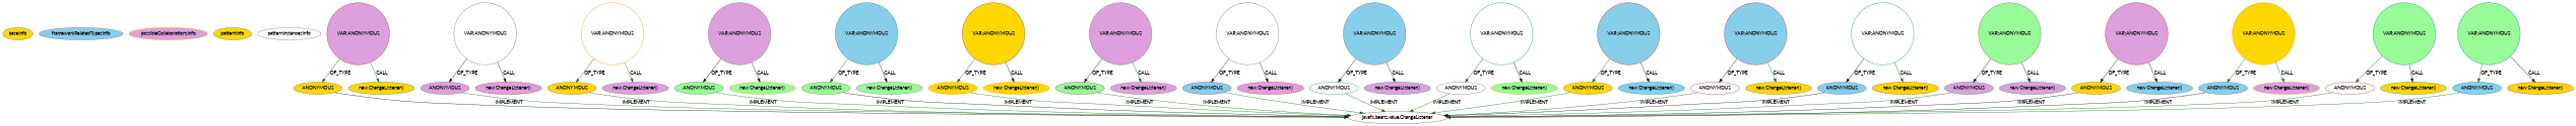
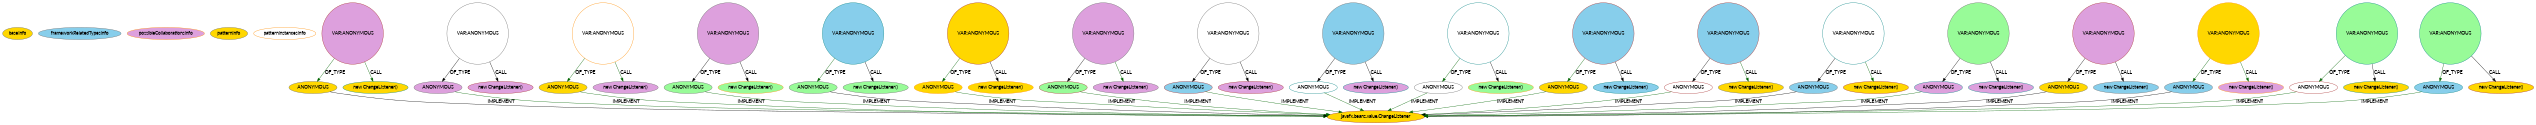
  digraph {
    fontname=Lato
    node [color=gray40 fillcolor=gold fontname=Lato style=filled isFrameworkType=false vertexType=REFERENCE_ANONYMOUS_DECLARATION]
    edge [color=darkgreen fontname=Lato]
    baseInfo [category=pattern graphId=203 isAnonymous=false possibleRelation=false isFrameworkType="" vertexType=""]
    frameworkRelatedTypesInfo [fillcolor=skyblue isFrameworkType="" vertexType=""]
    possibleCollaborationsInfo [color=darkorange fillcolor=plum isFrameworkType="" vertexType=""]
    patternInfo [frequency=2.0 patternRootClient=null isFrameworkType="" vertexType=""]
-   patternInstancesInfo [0="amau-classifier~/amau-classifier/classifier-master/src/main/java/me/data/DataController.java~DataController~1800" 1="didygo-gce-display~/didygo-gce-display/gce-display-master/src/proto1/DashBoard.java~DashBoard~2407" fillcolor=white isFrameworkType="" vertexType=""]
-   n6 [color=brown fillcolor=white label="javafx.beans.value.ChangeListener" vertexType=FRAMEWORK_INTERFACE_TYPE]
+   patternInstancesInfo [0="amau-classifier~/amau-classifier/classifier-master/src/main/java/me/data/DataController.java~DataController~1800" 1="didygo-gce-display~/didygo-gce-display/gce-display-master/src/proto1/DashBoard.java~DashBoard~2407" color=darkorange fillcolor=white isFrameworkType="" vertexType=""]
+   n6 [color=brown label="javafx.beans.value.ChangeListener" vertexType=FRAMEWORK_INTERFACE_TYPE]
    n7 [label=ANONYMOUS]
    n8 [fillcolor=plum label=ANONYMOUS]
    n9 [label=ANONYMOUS]
    n10 [fillcolor=palegreen label=ANONYMOUS]
    n11 [fillcolor=palegreen label=ANONYMOUS]
    n12 [color=darkorange label=ANONYMOUS]
    n13 [color=brown fillcolor=palegreen label=ANONYMOUS]
    n14 [color=brown fillcolor=skyblue label=ANONYMOUS]
    n15 [color=teal fillcolor=white label=ANONYMOUS]
    n16 [fillcolor=white label=ANONYMOUS]
    n17 [label=ANONYMOUS]
    n18 [color=brown fillcolor=white label=ANONYMOUS]
    n19 [fillcolor=skyblue label=ANONYMOUS]
    n20 [color=teal fillcolor=plum label=ANONYMOUS]
    n21 [label=ANONYMOUS]
    n22 [fillcolor=skyblue label=ANONYMOUS]
    n23 [color=brown fillcolor=white label=ANONYMOUS]
    n24 [color=teal fillcolor=skyblue label=ANONYMOUS]
    n25 [color=brown fillcolor=skyblue label="VAR:ANONYMOUS" shape=circle vertexType=VARIABLE_EXPRESION]
    n26 [color=teal fillcolor=skyblue label="new ChangeListener()" vertexType=CONSTRUCTOR_CALL]
    n27 [color=darkorange label="VAR:ANONYMOUS" shape=circle vertexType=VARIABLE_EXPRESION]
    n28 [color=darkorange fillcolor=plum label="new ChangeListener()" vertexType=CONSTRUCTOR_CALL]
    n29 [fillcolor=plum label="VAR:ANONYMOUS" shape=circle vertexType=VARIABLE_EXPRESION]
    n30 [color=darkorange fillcolor=palegreen label="new ChangeListener()" vertexType=CONSTRUCTOR_CALL]
    n31 [color=brown fillcolor=skyblue label="VAR:ANONYMOUS" shape=circle vertexType=VARIABLE_EXPRESION]
    n32 [label="new ChangeListener()" vertexType=CONSTRUCTOR_CALL]
    n33 [color=brown fillcolor=plum label="VAR:ANONYMOUS" shape=circle vertexType=VARIABLE_EXPRESION]
    n34 [fillcolor=skyblue label="new ChangeListener()" vertexType=CONSTRUCTOR_CALL]
    n35 [fillcolor=white label="VAR:ANONYMOUS" shape=circle vertexType=VARIABLE_EXPRESION]
    n36 [color=brown fillcolor=plum label="new ChangeListener()" vertexType=CONSTRUCTOR_CALL]
    n37 [color=brown fillcolor=plum label="VAR:ANONYMOUS" shape=circle vertexType=VARIABLE_EXPRESION]
    n38 [color=teal label="new ChangeListener()" vertexType=CONSTRUCTOR_CALL]
    n39 [fillcolor=white label="VAR:ANONYMOUS" shape=circle vertexType=VARIABLE_EXPRESION]
    n40 [color=brown fillcolor=plum label="new ChangeListener()" vertexType=CONSTRUCTOR_CALL]
    n41 [color=teal fillcolor=white label="VAR:ANONYMOUS" shape=circle vertexType=VARIABLE_EXPRESION]
    n42 [color=darkorange fillcolor=palegreen label="new ChangeListener()" vertexType=CONSTRUCTOR_CALL]
    n43 [color=teal fillcolor=white label="VAR:ANONYMOUS" shape=circle vertexType=VARIABLE_EXPRESION]
    n44 [color=brown label="new ChangeListener()" vertexType=CONSTRUCTOR_CALL]
    n45 [fillcolor=plum label="VAR:ANONYMOUS" shape=circle vertexType=VARIABLE_EXPRESION]
    n46 [fillcolor=plum label="new ChangeListener()" vertexType=CONSTRUCTOR_CALL]
    n47 [color=darkorange fillcolor=white label="VAR:ANONYMOUS" shape=circle vertexType=VARIABLE_EXPRESION]
    n48 [fillcolor=plum label="new ChangeListener()" vertexType=CONSTRUCTOR_CALL]
    n49 [color=brown label="VAR:ANONYMOUS" shape=circle vertexType=VARIABLE_EXPRESION]
    n50 [color=darkorange label="new ChangeListener()" vertexType=CONSTRUCTOR_CALL]
    n51 [fillcolor=skyblue label="VAR:ANONYMOUS" shape=circle vertexType=VARIABLE_EXPRESION]
    n52 [color=teal fillcolor=plum label="new ChangeListener()" vertexType=CONSTRUCTOR_CALL]
    n53 [color=teal fillcolor=palegreen label="VAR:ANONYMOUS" shape=circle vertexType=VARIABLE_EXPRESION]
    n54 [color=brown label="new ChangeListener()" vertexType=CONSTRUCTOR_CALL]
    n55 [color=teal fillcolor=palegreen label="VAR:ANONYMOUS" shape=circle vertexType=VARIABLE_EXPRESION]
    n56 [color=teal label="new ChangeListener()" vertexType=CONSTRUCTOR_CALL]
    n57 [color=teal fillcolor=skyblue label="VAR:ANONYMOUS" shape=circle vertexType=VARIABLE_EXPRESION]
    n58 [fillcolor=palegreen label="new ChangeListener()" vertexType=CONSTRUCTOR_CALL]
    n59 [fillcolor=palegreen label="VAR:ANONYMOUS" shape=circle vertexType=VARIABLE_EXPRESION]
    n60 [color=teal fillcolor=plum label="new ChangeListener()" vertexType=CONSTRUCTOR_CALL]
    n7 -> n6 [color=black label=IMPLEMENT]
    n8 -> n6 [label=IMPLEMENT]
    n9 -> n6 [label=IMPLEMENT]
    n10 -> n6 [label=IMPLEMENT]
    n11 -> n6 [color=black label=IMPLEMENT]
    n12 -> n6 [label=IMPLEMENT]
    n13 -> n6 [label=IMPLEMENT]
    n14 -> n6 [label=IMPLEMENT]
    n15 -> n6 [label=IMPLEMENT]
    n16 -> n6 [label=IMPLEMENT]
    n17 -> n6 [label=IMPLEMENT]
    n18 -> n6 [label=IMPLEMENT]
    n19 -> n6 [color=black label=IMPLEMENT]
    n20 -> n6 [label=IMPLEMENT]
    n21 -> n6 [color=black label=IMPLEMENT]
    n22 -> n6 [color=black label=IMPLEMENT]
    n23 -> n6 [label=IMPLEMENT]
    n24 -> n6 [label=IMPLEMENT]
    n25 -> n17 [label=OF_TYPE]
    n25 -> n26 [color=black label=CALL]
    n27 -> n22 [label=OF_TYPE]
    n27 -> n28 [label=CALL]
    n29 -> n10 [color=black label=OF_TYPE]
    n29 -> n30 [color=black label=CALL]
    n31 -> n18 [color=black label=OF_TYPE]
    n31 -> n32 [label=CALL]
    n33 -> n21 [color=black label=OF_TYPE]
    n33 -> n34 [color=black label=CALL]
    n35 -> n8 [color=black label=OF_TYPE]
    n35 -> n36 [color=black label=CALL]
    n37 -> n7 [label=OF_TYPE]
    n37 -> n38 [label=CALL]
    n39 -> n14 [color=black label=OF_TYPE]
    n39 -> n40 [color=black label=CALL]
    n41 -> n16 [label=OF_TYPE]
    n41 -> n42 [color=black label=CALL]
    n43 -> n19 [color=black label=OF_TYPE]
    n43 -> n44 [label=CALL]
    n45 -> n13 [color=black label=OF_TYPE]
    n45 -> n46 [label=CALL]
    n47 -> n9 [label=OF_TYPE]
    n47 -> n48 [label=CALL]
    n49 -> n12 [label=OF_TYPE]
    n49 -> n50 [color=black label=CALL]
    n51 -> n15 [color=black label=OF_TYPE]
    n51 -> n52 [color=black label=CALL]
    n53 -> n24 [label=OF_TYPE]
    n53 -> n54 [color=black label=CALL]
    n55 -> n23 [label=OF_TYPE]
    n55 -> n56 [color=black label=CALL]
    n57 -> n11 [label=OF_TYPE]
    n57 -> n58 [color=black label=CALL]
    n59 -> n20 [color=black label=OF_TYPE]
    n59 -> n60 [color=black label=CALL]
  }
